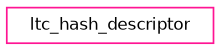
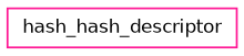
  digraph {
    rankdir=TB
-   n1 [color=deeppink fillcolor=white fontname=Helvetica fontsize=10 height=0.2 label=ltc_hash_descriptor shape=record style=filled width=0.4]
+   n1 [color=deeppink fillcolor=white fontname=Helvetica fontsize=10 height=0.2 label=hash_hash_descriptor shape=record style=filled width=0.4]
  }
